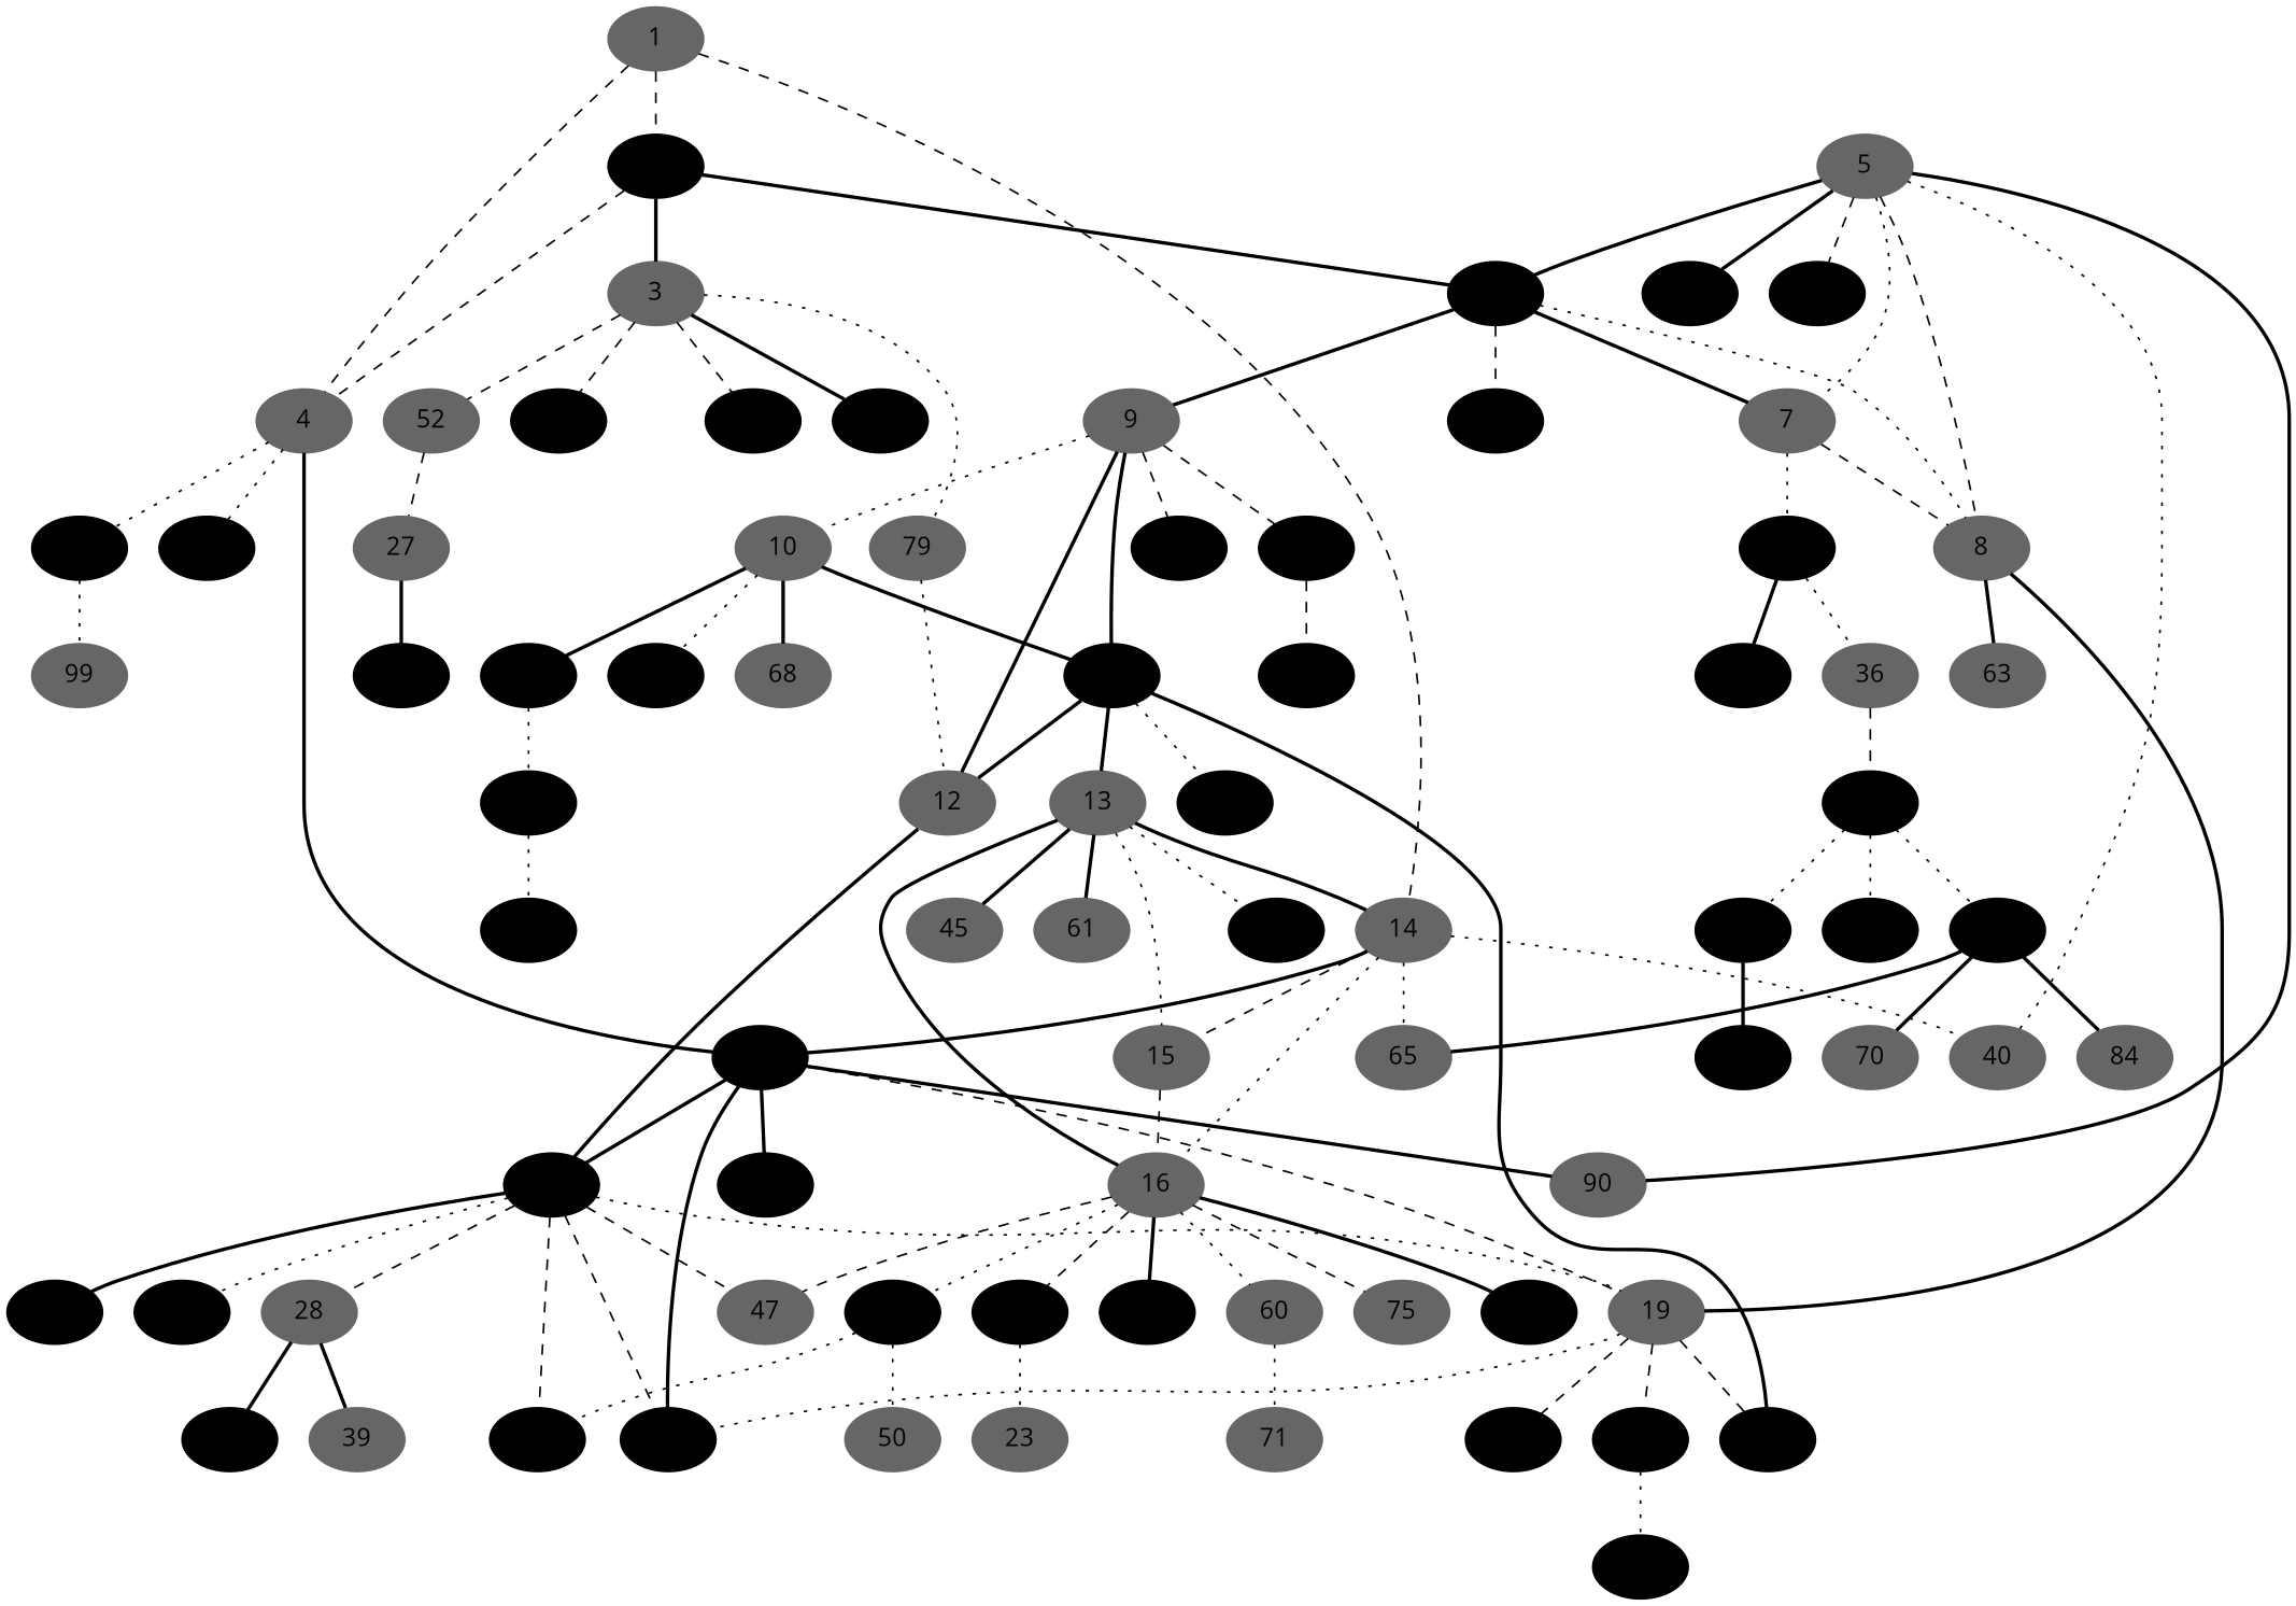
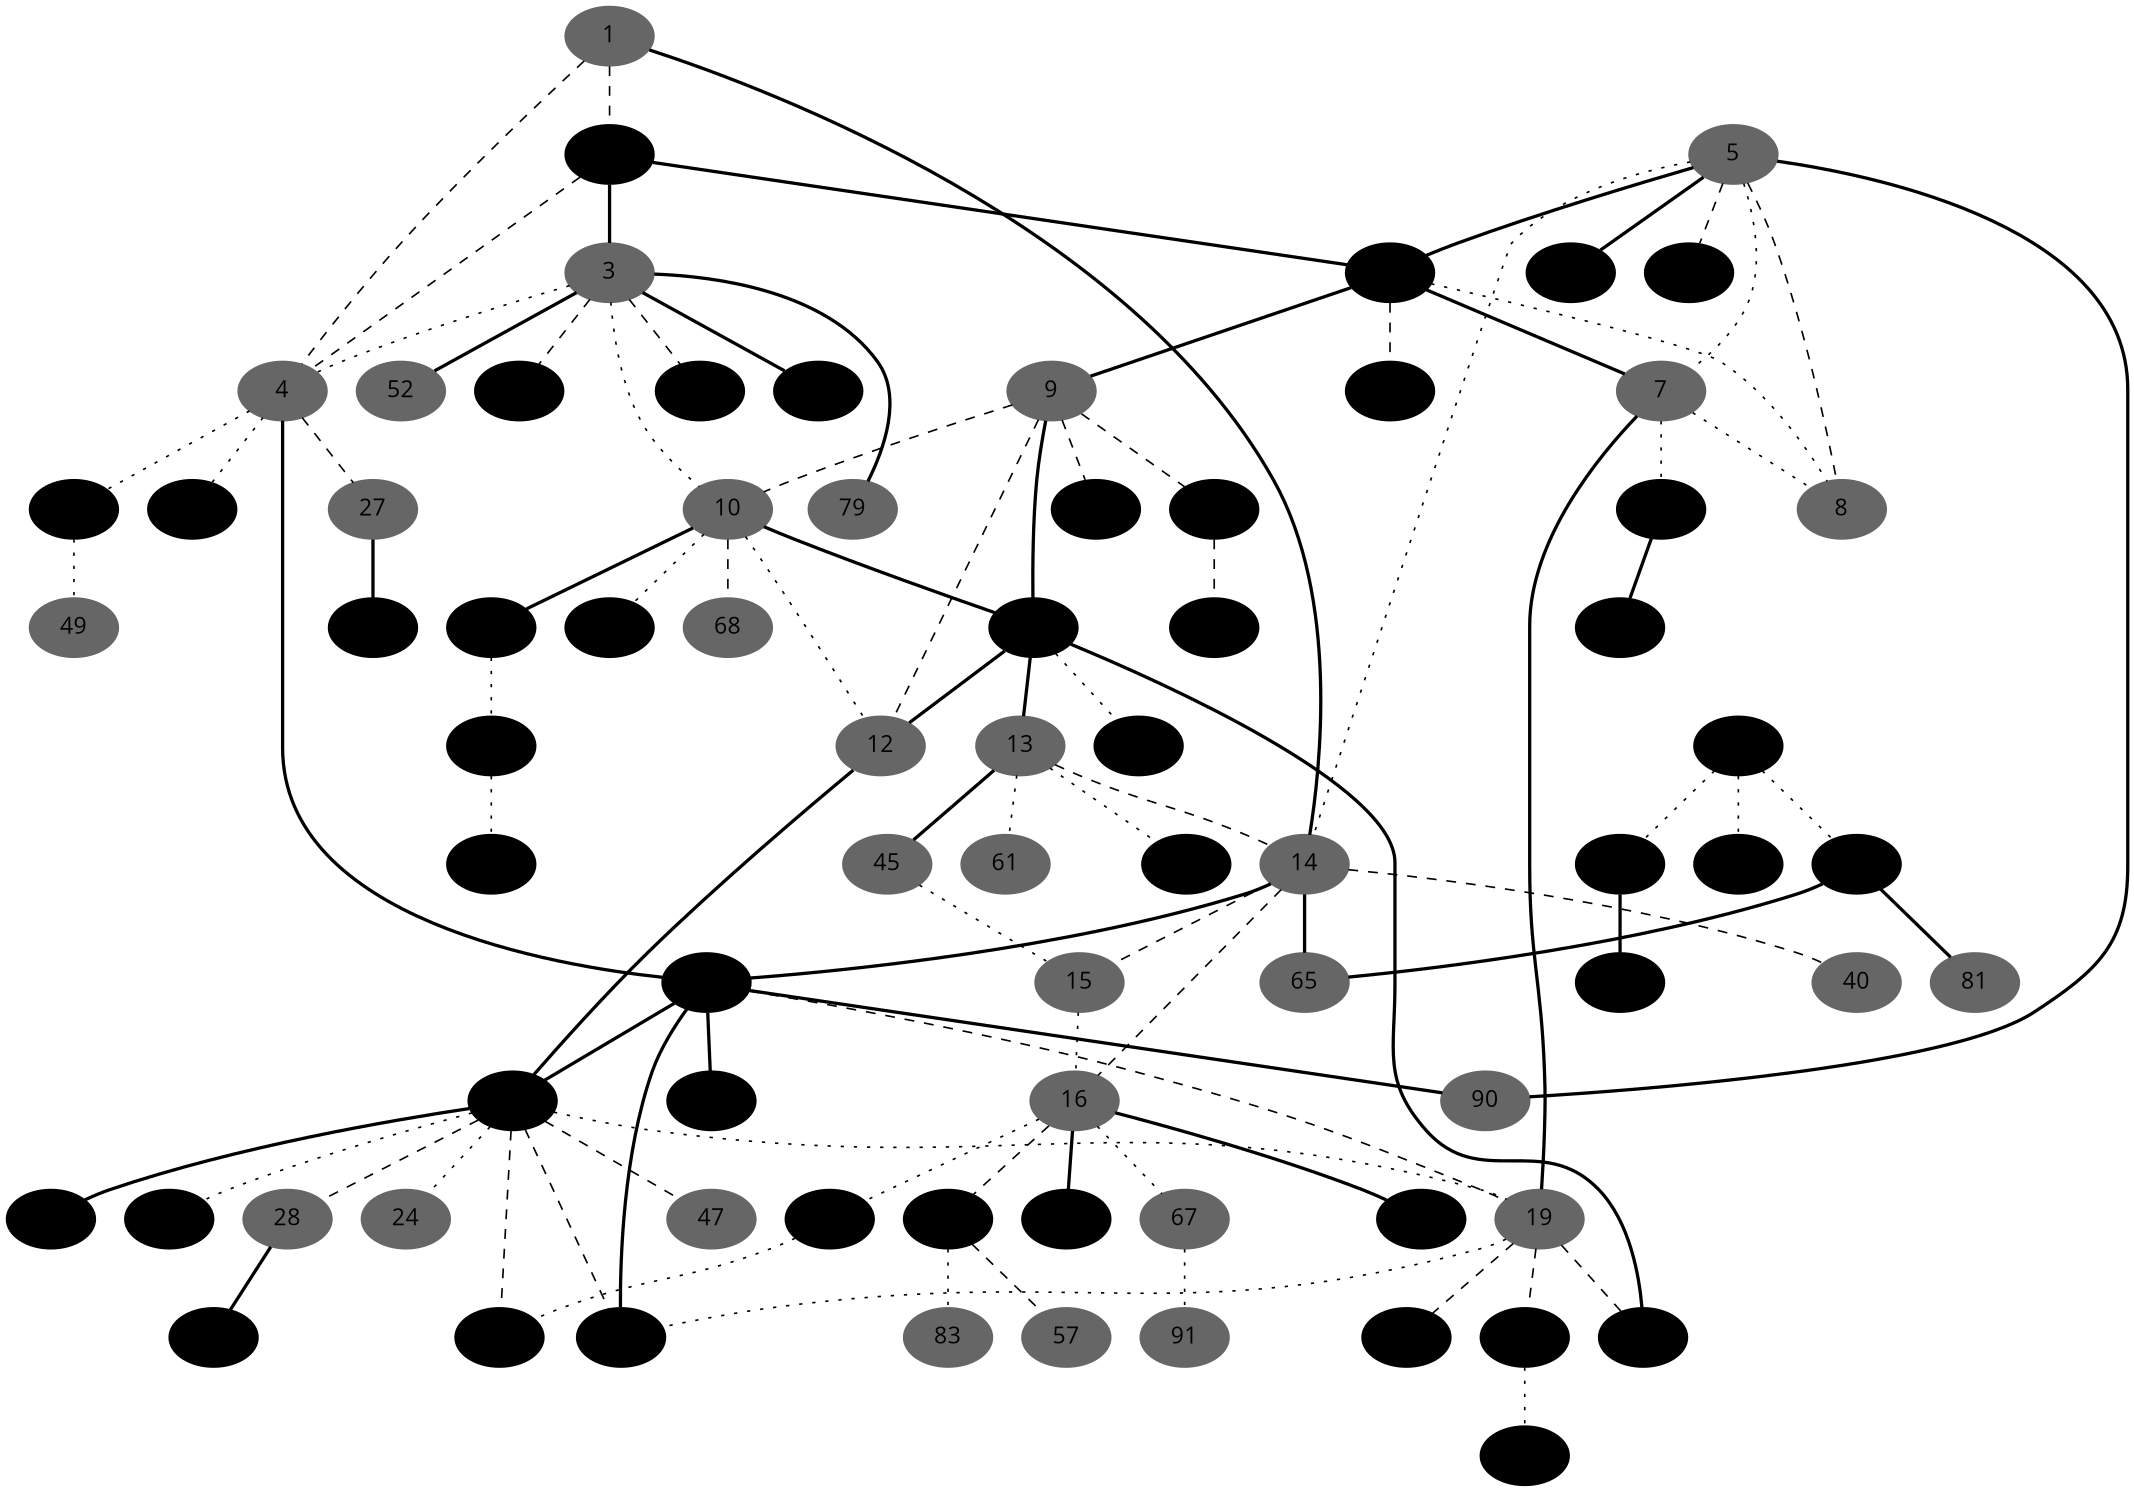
  graph {
    fontname="Open Sans"
    node [color=black fontname="Open Sans" style=filled]
    edge [fontname="Open Sans" style=bold]
    1 [color=gray40]
    2
    4 [color=gray40]
    14 [color=gray40]
    3 [color=gray40]
    6
    10 [color=gray40]
    25
    48
    52 [color=gray40]
    79 [color=gray40]
    80
    17
    26
    27 [color=gray40]
    38
    15 [color=gray40]
    16 [color=gray40]
    40 [color=gray40]
    65 [color=gray40]
    7 [color=gray40]
    8 [color=gray40]
    9 [color=gray40]
    30
    11
    12 [color=gray40]
    55
    62
    68 [color=gray40]
    n30 [color=gray40 label=90]
    19 [color=gray40]
    18
    20
    59
-   49 [color=gray40 label=99]
+   49 [color=gray40]
    42
    5 [color=gray40]
    29
    44
    22
-   63 [color=gray40]
    32
    74
    34
-   36 [color=gray40]
    56
    41
    53
    13 [color=gray40]
    66
    82
    73
    43
    45 [color=gray40]
    61 [color=gray40]
    47 [color=gray40]
+   24 [color=gray40]
    28 [color=gray40]
    31
    35
    46
    21
    33
    54
-   67 [color=gray40 label=60]
-   75 [color=gray40]
+   67 [color=gray40]
    76
-   23 [color=gray40]
-   50 [color=gray40]
-   71 [color=gray40]
-   39 [color=gray40]
+   23 [color=gray40 label=83]
+   57 [color=gray40]
+   71 [color=gray40 label=91]
    72
    78
    37
    51
    64
    69
    58
-   70 [color=gray40]
-   81 [color=gray40 label=84]
+   81 [color=gray40]
    77
    1 -- 2 [style=dashed]
    1 -- 4 [style=dashed]
-   1 -- 14 [style=dashed]
+   1 -- 14
    2 -- 4 [style=dashed]
    2 -- 3
    2 -- 6
    4 -- 17
    4 -- 26 [style=dotted]
-   52 -- 27 [style=dashed]
+   4 -- 27 [style=dashed]
    4 -- 38 [style=dotted]
    14 -- 17
    14 -- 15 [style=dashed]
-   14 -- 16 [style=dotted]
-   14 -- 40 [style=dotted]
-   14 -- 65 [style=dotted]
+   14 -- 16 [style=dashed]
+   14 -- 40 [style=dashed]
+   14 -- 65
+   3 -- 4 [style=dotted]
+   3 -- 10 [style=dotted]
    3 -- 25 [style=dashed]
    3 -- 48
-   3 -- 52 [style=dashed]
-   3 -- 79 [style=dotted]
+   3 -- 52
+   3 -- 79
    3 -- 80 [style=dashed]
    6 -- 7
    6 -- 8 [style=dotted]
    6 -- 9
    6 -- 30 [style=dashed]
    10 -- 11
-   79 -- 12 [style=dotted]
+   10 -- 12 [style=dotted]
    10 -- 55
    10 -- 62 [style=dotted]
-   10 -- 68
+   10 -- 68 [style=dashed]
    17 -- n30
    17 -- 19 [style=dashed]
    17 -- 18
    17 -- 20
    17 -- 59
    26 -- 49 [style=dotted]
    27 -- 42
-   15 -- 16 [style=dashed]
-   16 -- 47 [style=dashed]
+   15 -- 16 [style=dotted]
    16 -- 21 [style=dashed]
    16 -- 33 [style=dotted]
    16 -- 54
    16 -- 67 [style=dotted]
-   16 -- 75 [style=dashed]
    16 -- 76
-   7 -- 8 [style=dashed]
+   7 -- 8 [style=dotted]
    7 -- 22 [style=dotted]
-   8 -- 19
-   8 -- 63
-   9 -- 10 [style=dotted]
+   7 -- 19
+   9 -- 10 [style=dashed]
    9 -- 11
-   9 -- 12
+   9 -- 12 [style=dashed]
    9 -- 32 [style=dashed]
    9 -- 74 [style=dashed]
    11 -- 12
    11 -- 56
    11 -- 13
    11 -- 66 [style=dotted]
    12 -- 18
    55 -- 73 [style=dotted]
    19 -- 20 [style=dotted]
    19 -- 56 [style=dashed]
    19 -- 41 [style=dashed]
    19 -- 53 [style=dashed]
    18 -- 19 [style=dotted]
    18 -- 20 [style=dashed]
    18 -- 47 [style=dashed]
+   18 -- 24 [style=dotted]
    18 -- 28 [style=dashed]
    18 -- 31
    18 -- 35 [style=dotted]
    18 -- 46 [style=dashed]
-   5 -- 40 [style=dotted]
+   5 -- 14 [style=dotted]
    5 -- 6
    5 -- 7 [style=dotted]
    5 -- 8 [style=dashed]
    5 -- n30
    5 -- 29
    5 -- 44 [style=dashed]
    22 -- 34
-   22 -- 36 [style=dotted]
    32 -- 82 [style=dashed]
-   36 -- 37 [style=dashed]
    41 -- 78 [style=dotted]
-   13 -- 14
-   13 -- 15 [style=dotted]
-   13 -- 16
+   13 -- 14 [style=dashed]
+   45 -- 15 [style=dotted]
    13 -- 43 [style=dotted]
    13 -- 45
-   13 -- 61
+   13 -- 61 [style=dotted]
    73 -- 77 [style=dotted]
-   28 -- 39
    28 -- 72
    21 -- 23 [style=dotted]
+   21 -- 57 [style=dashed]
    33 -- 46 [style=dotted]
-   33 -- 50 [style=dotted]
    67 -- 71 [style=dotted]
    37 -- 51 [style=dotted]
    37 -- 64 [style=dotted]
    37 -- 69 [style=dotted]
    51 -- 58
    64 -- 65
-   64 -- 70
    64 -- 81
  }
